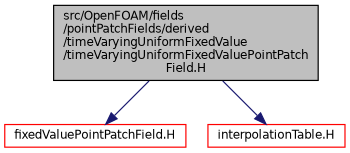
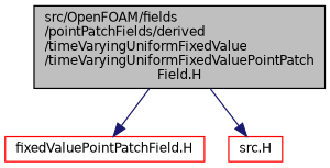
  digraph {
    node [color=red fontname=Helvetica fontsize=10 shape=record]
    edge [color=midnightblue fontname=Helvetica fontsize=10 labelfontname=Helvetica labelfontsize=10 style=solid]
    n1 [color=black fillcolor=grey75 fontcolor=black height=0.2 label="src/OpenFOAM/fields\l/pointPatchFields/derived\l/timeVaryingUniformFixedValue\l/timeVaryingUniformFixedValuePointPatch\lField.H" style=filled width=0.4]
    n2 [height=0.2 label="fixedValuePointPatchField.H" width=0.4]
-   n3 [height=0.2 label="interpolationTable.H" width=0.4]
+   n3 [height=0.2 label="src.H" width=0.4]
    n1 -> n2
    n1 -> n3
  }
